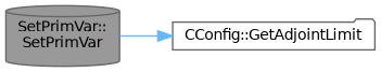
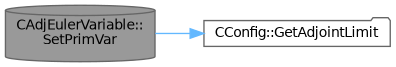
  digraph {
    rankdir=LR
    node [fontname=Helvetica fontsize=10 style=filled]
-   n1 [color=gray40 fillcolor=grey60 fontcolor=black height=0.2 label="SetPrimVar::\lSetPrimVar" shape=cylinder width=0.4]
+   n1 [color=gray40 fillcolor=grey60 fontcolor=black height=0.2 label="CAdjEulerVariable::\lSetPrimVar" shape=cylinder width=0.4]
    n2 [color=grey40 fillcolor=white height=0.2 label="CConfig::GetAdjointLimit" shape=folder width=0.4]
    n1 -> n2 [color=steelblue1 fontname=Helvetica fontsize=10 labelfontname=Helvetica labelfontsize=10 style=solid]
  }
